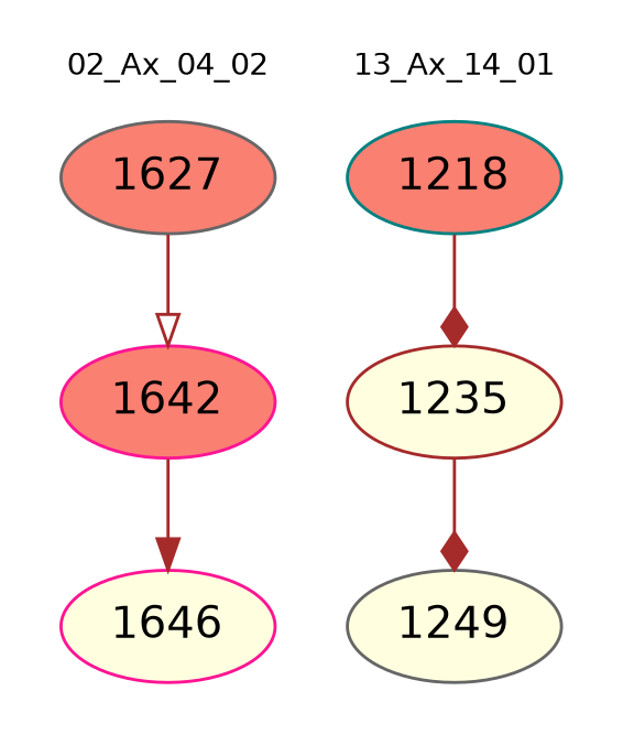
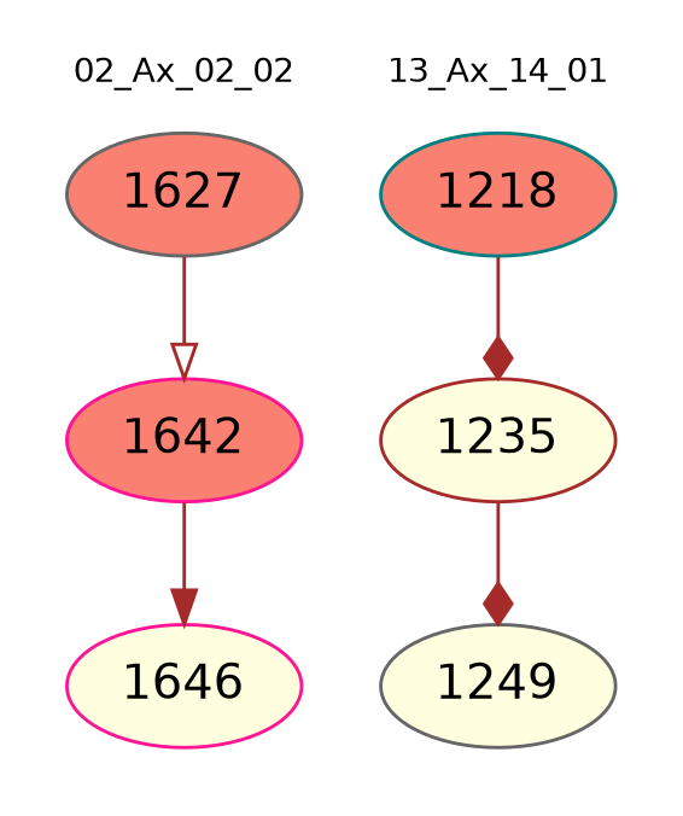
  digraph {
    fontname="DejaVu Sans"
    node [color=gray40 fillcolor=salmon fontname="DejaVu Sans" style=filled]
    edge [arrowhead=diamond color=brown fontname="DejaVu Sans"]
    n1 [label=1627]
    n2 [color=deeppink label=1642]
    n3 [color=deeppink fillcolor=lightyellow label=1646]
    n4 [color=teal label=1218]
    n5 [color=brown fillcolor=lightyellow label=1235]
    n6 [fillcolor=lightyellow label=1249]
    subgraph cluster_1 {
      color=white
      fontsize=10
-     label="02_Ax_04_02"
+     label="02_Ax_02_02"
      n1
      n2
      n3
    }
    subgraph cluster_2 {
      color=white
      fontsize=10
      label="13_Ax_14_01"
      n4
      n5
      n6
    }
    n1 -> n2 [arrowhead=onormal]
    n2 -> n3 [arrowhead=normal]
    n4 -> n5
    n5 -> n6
  }
